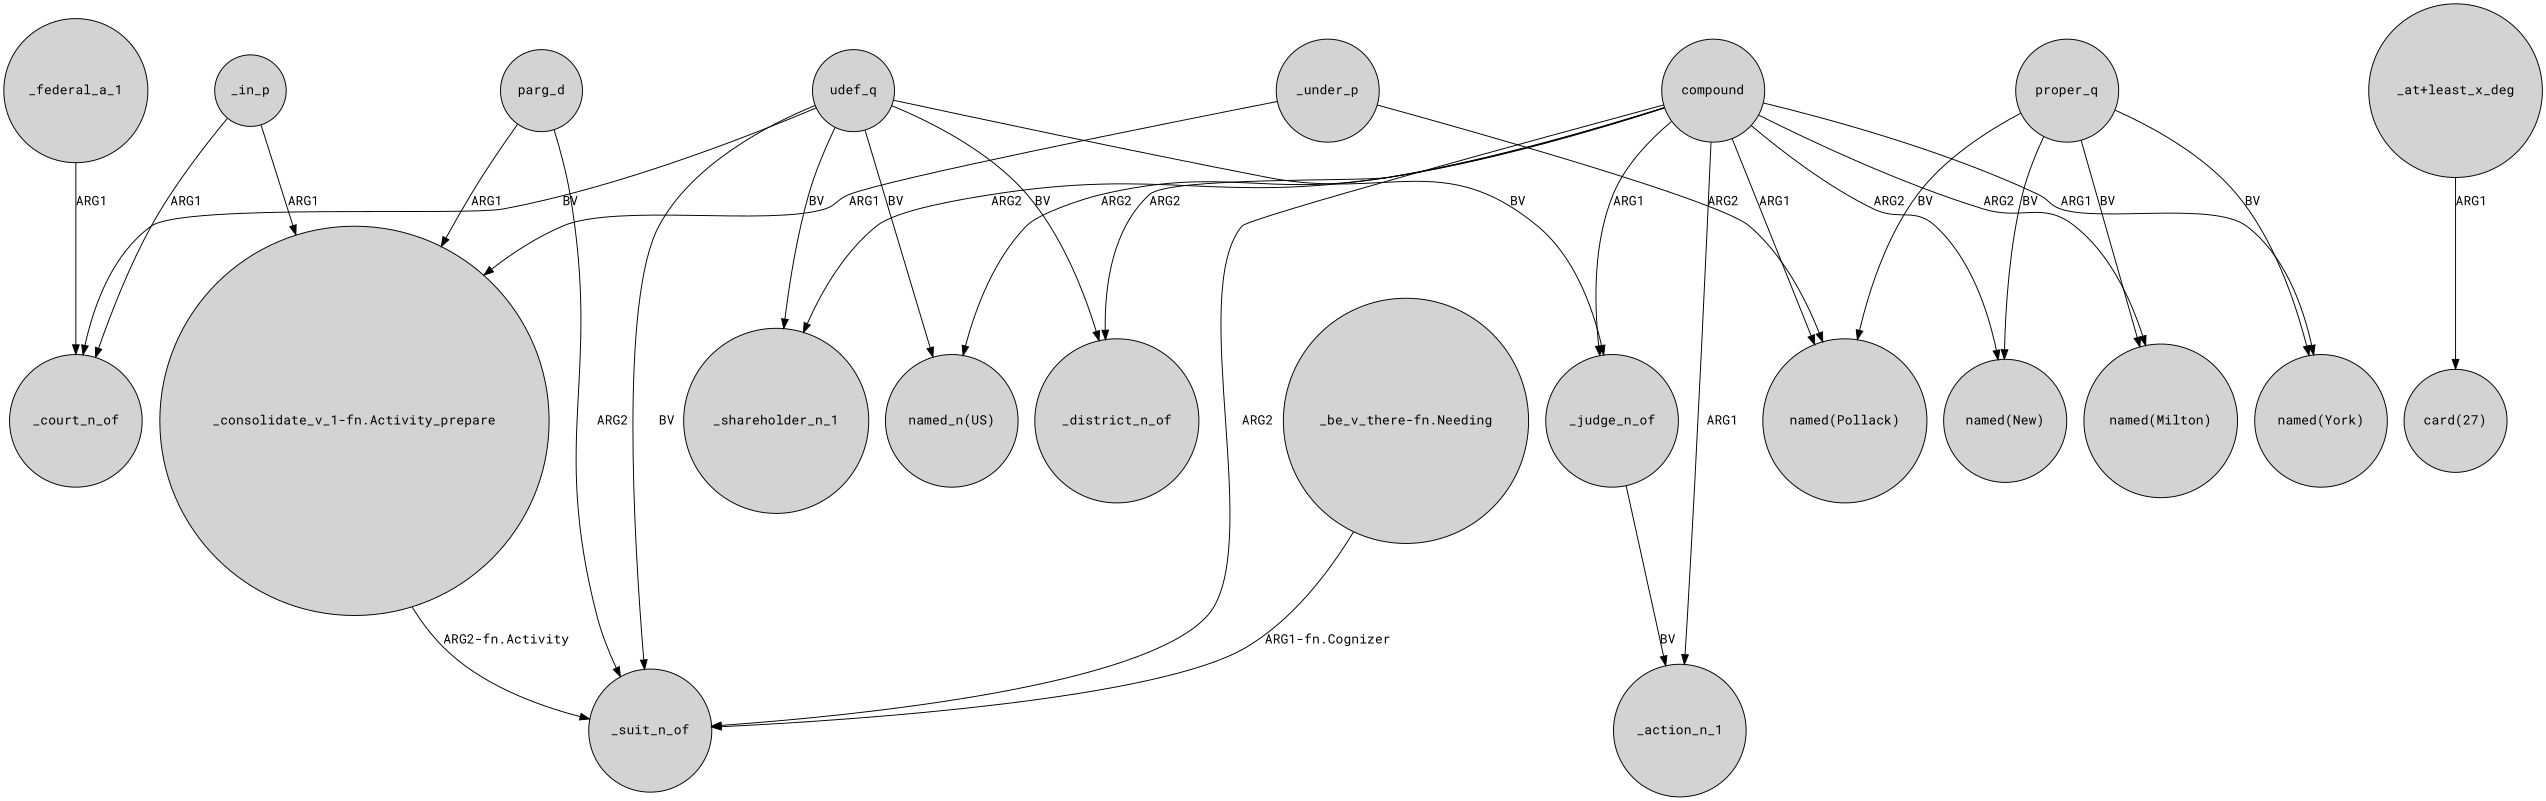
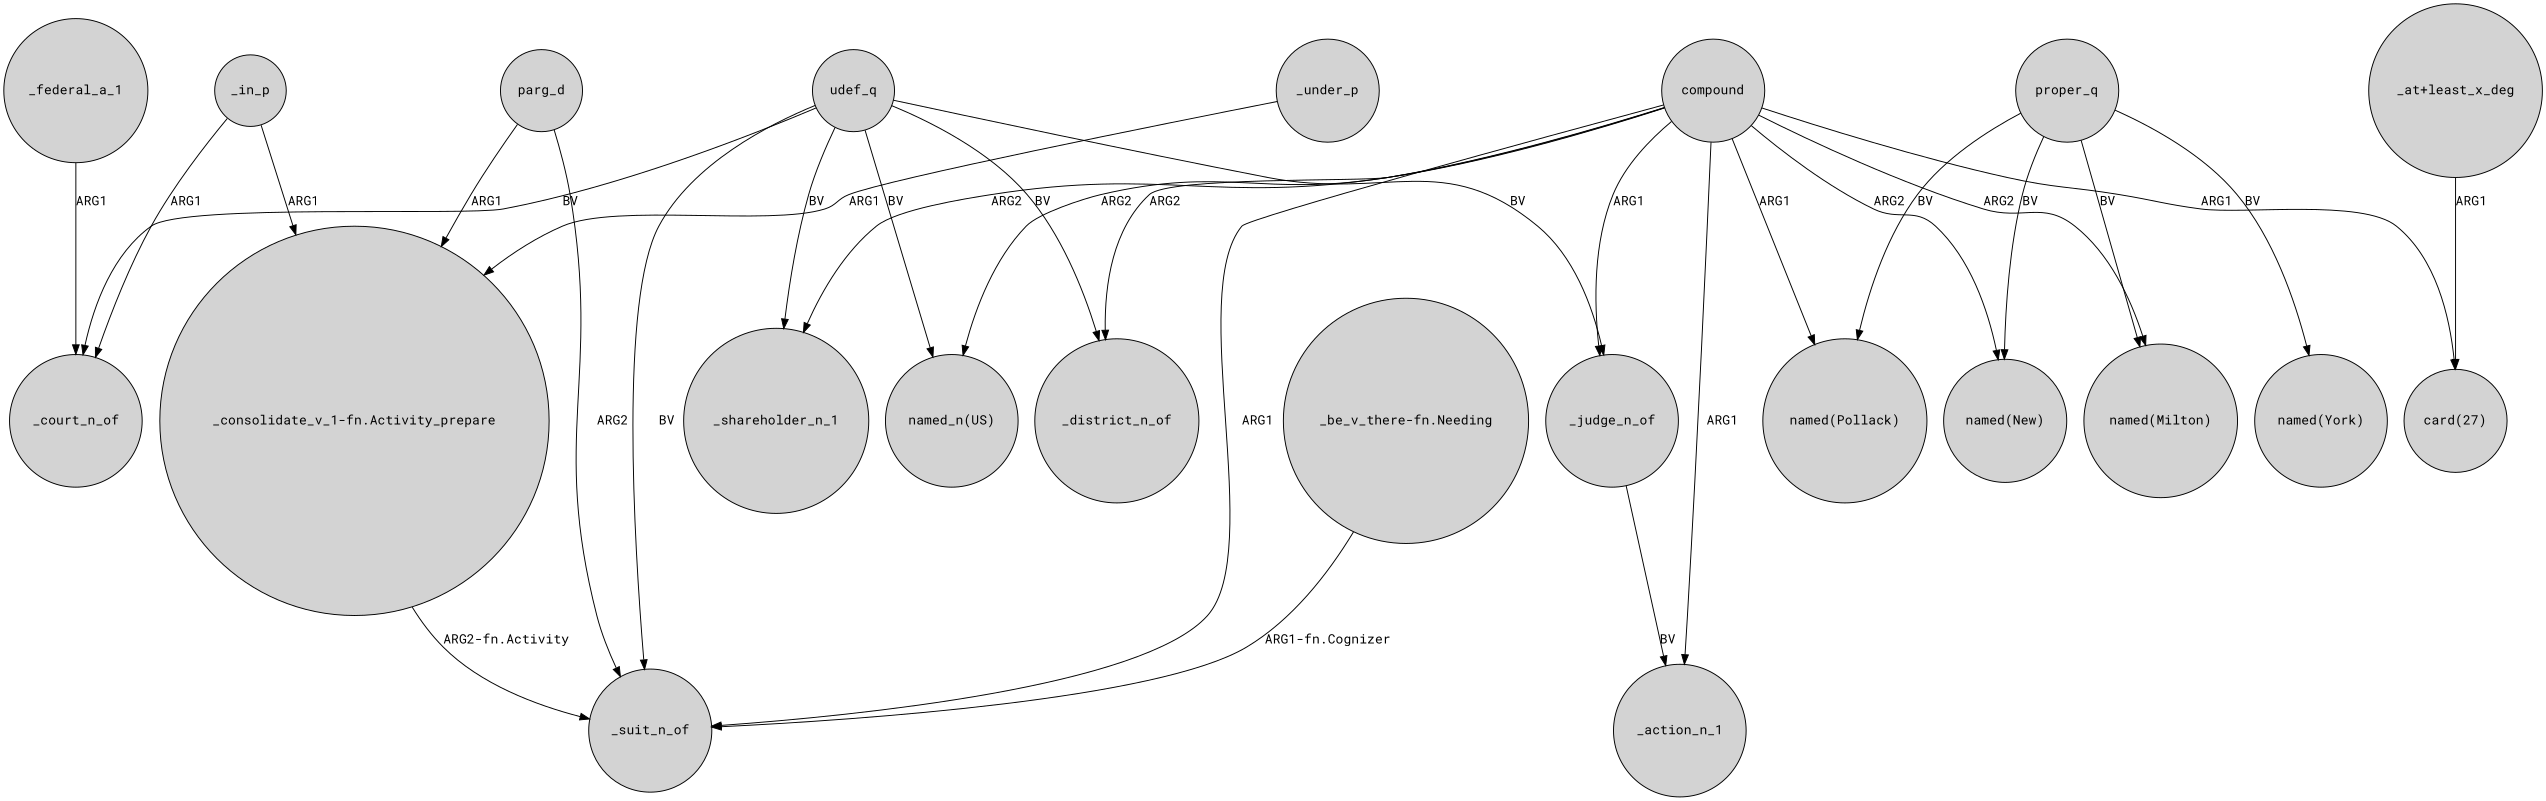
  digraph {
    fontname="Roboto Mono"
    node [fontname="Roboto Mono" shape=circle style=filled]
    edge [fontname="Roboto Mono"]
    _in_p
    _court_n_of
    "_consolidate_v_1-fn.Activity_prepare"
    _suit_n_of
    compound
    "named(York)"
    _shareholder_n_1
    "named(New)"
    "named(Milton)"
    _judge_n_of
    _district_n_of
    _action_n_1
    "named(Pollack)"
    "named_n(US)"
    udef_q
    proper_q
    parg_d
    _under_p
    "_at+least_x_deg"
    "card(27)"
    "_be_v_there-fn.Needing"
    _federal_a_1
    _in_p -> _court_n_of [label=ARG1]
    _in_p -> "_consolidate_v_1-fn.Activity_prepare" [label=ARG1]
    "_consolidate_v_1-fn.Activity_prepare" -> _suit_n_of [label="ARG2-fn.Activity"]
-   compound -> _suit_n_of [label=ARG2]
-   compound -> "named(York)" [label=ARG1]
+   compound -> _suit_n_of [label=ARG1]
+   compound -> "card(27)" [label=ARG1]
    compound -> _shareholder_n_1 [label=ARG2]
    compound -> "named(New)" [label=ARG2]
    compound -> "named(Milton)" [label=ARG2]
    compound -> _judge_n_of [label=ARG1]
    compound -> _district_n_of [label=ARG2]
    compound -> _action_n_1 [label=ARG1]
    compound -> "named(Pollack)" [label=ARG1]
    compound -> "named_n(US)" [label=ARG2]
    _judge_n_of -> _action_n_1 [label=BV]
    udef_q -> _court_n_of [label=BV]
    udef_q -> _suit_n_of [label=BV]
    udef_q -> _shareholder_n_1 [label=BV]
    udef_q -> _judge_n_of [label=BV]
    udef_q -> _district_n_of [label=BV]
    udef_q -> "named_n(US)" [label=BV]
    proper_q -> "named(York)" [label=BV]
    proper_q -> "named(New)" [label=BV]
    proper_q -> "named(Milton)" [label=BV]
    proper_q -> "named(Pollack)" [label=BV]
    parg_d -> "_consolidate_v_1-fn.Activity_prepare" [label=ARG1]
    parg_d -> _suit_n_of [label=ARG2]
    _under_p -> "_consolidate_v_1-fn.Activity_prepare" [label=ARG1]
-   _under_p -> "named(Pollack)" [label=ARG2]
    "_at+least_x_deg" -> "card(27)" [label=ARG1]
    "_be_v_there-fn.Needing" -> _suit_n_of [label="ARG1-fn.Cognizer"]
    _federal_a_1 -> _court_n_of [label=ARG1]
  }
